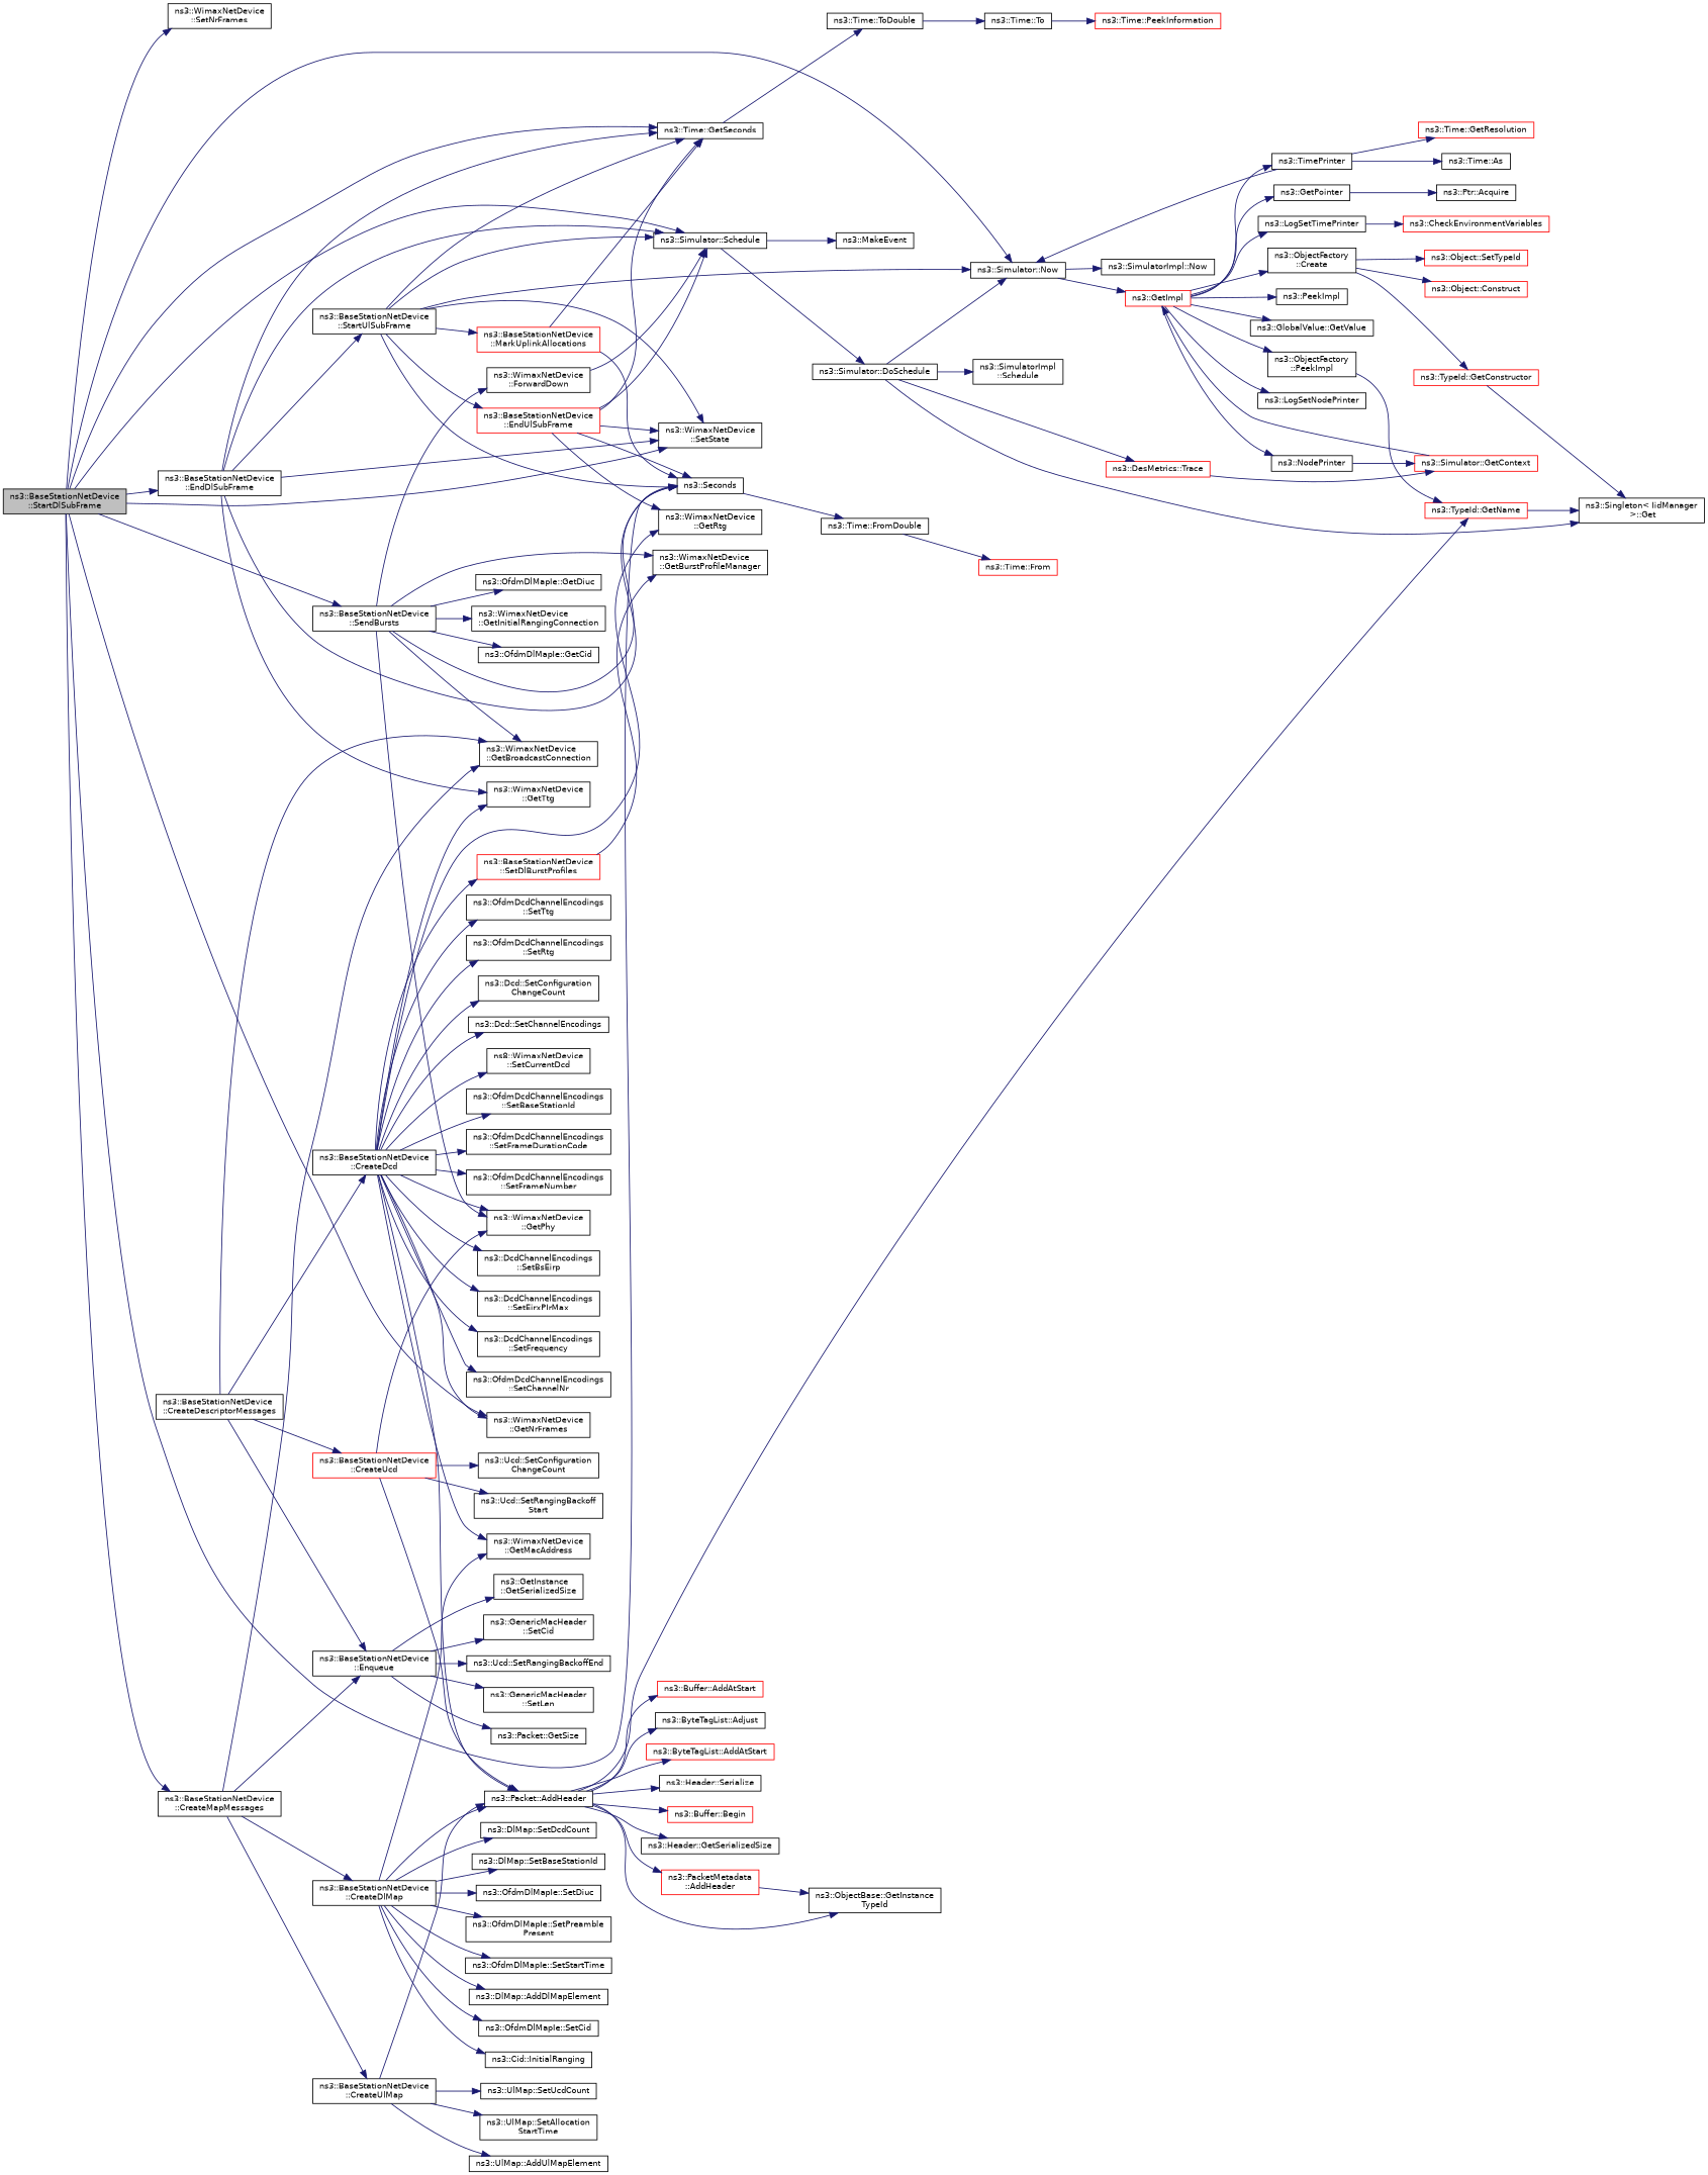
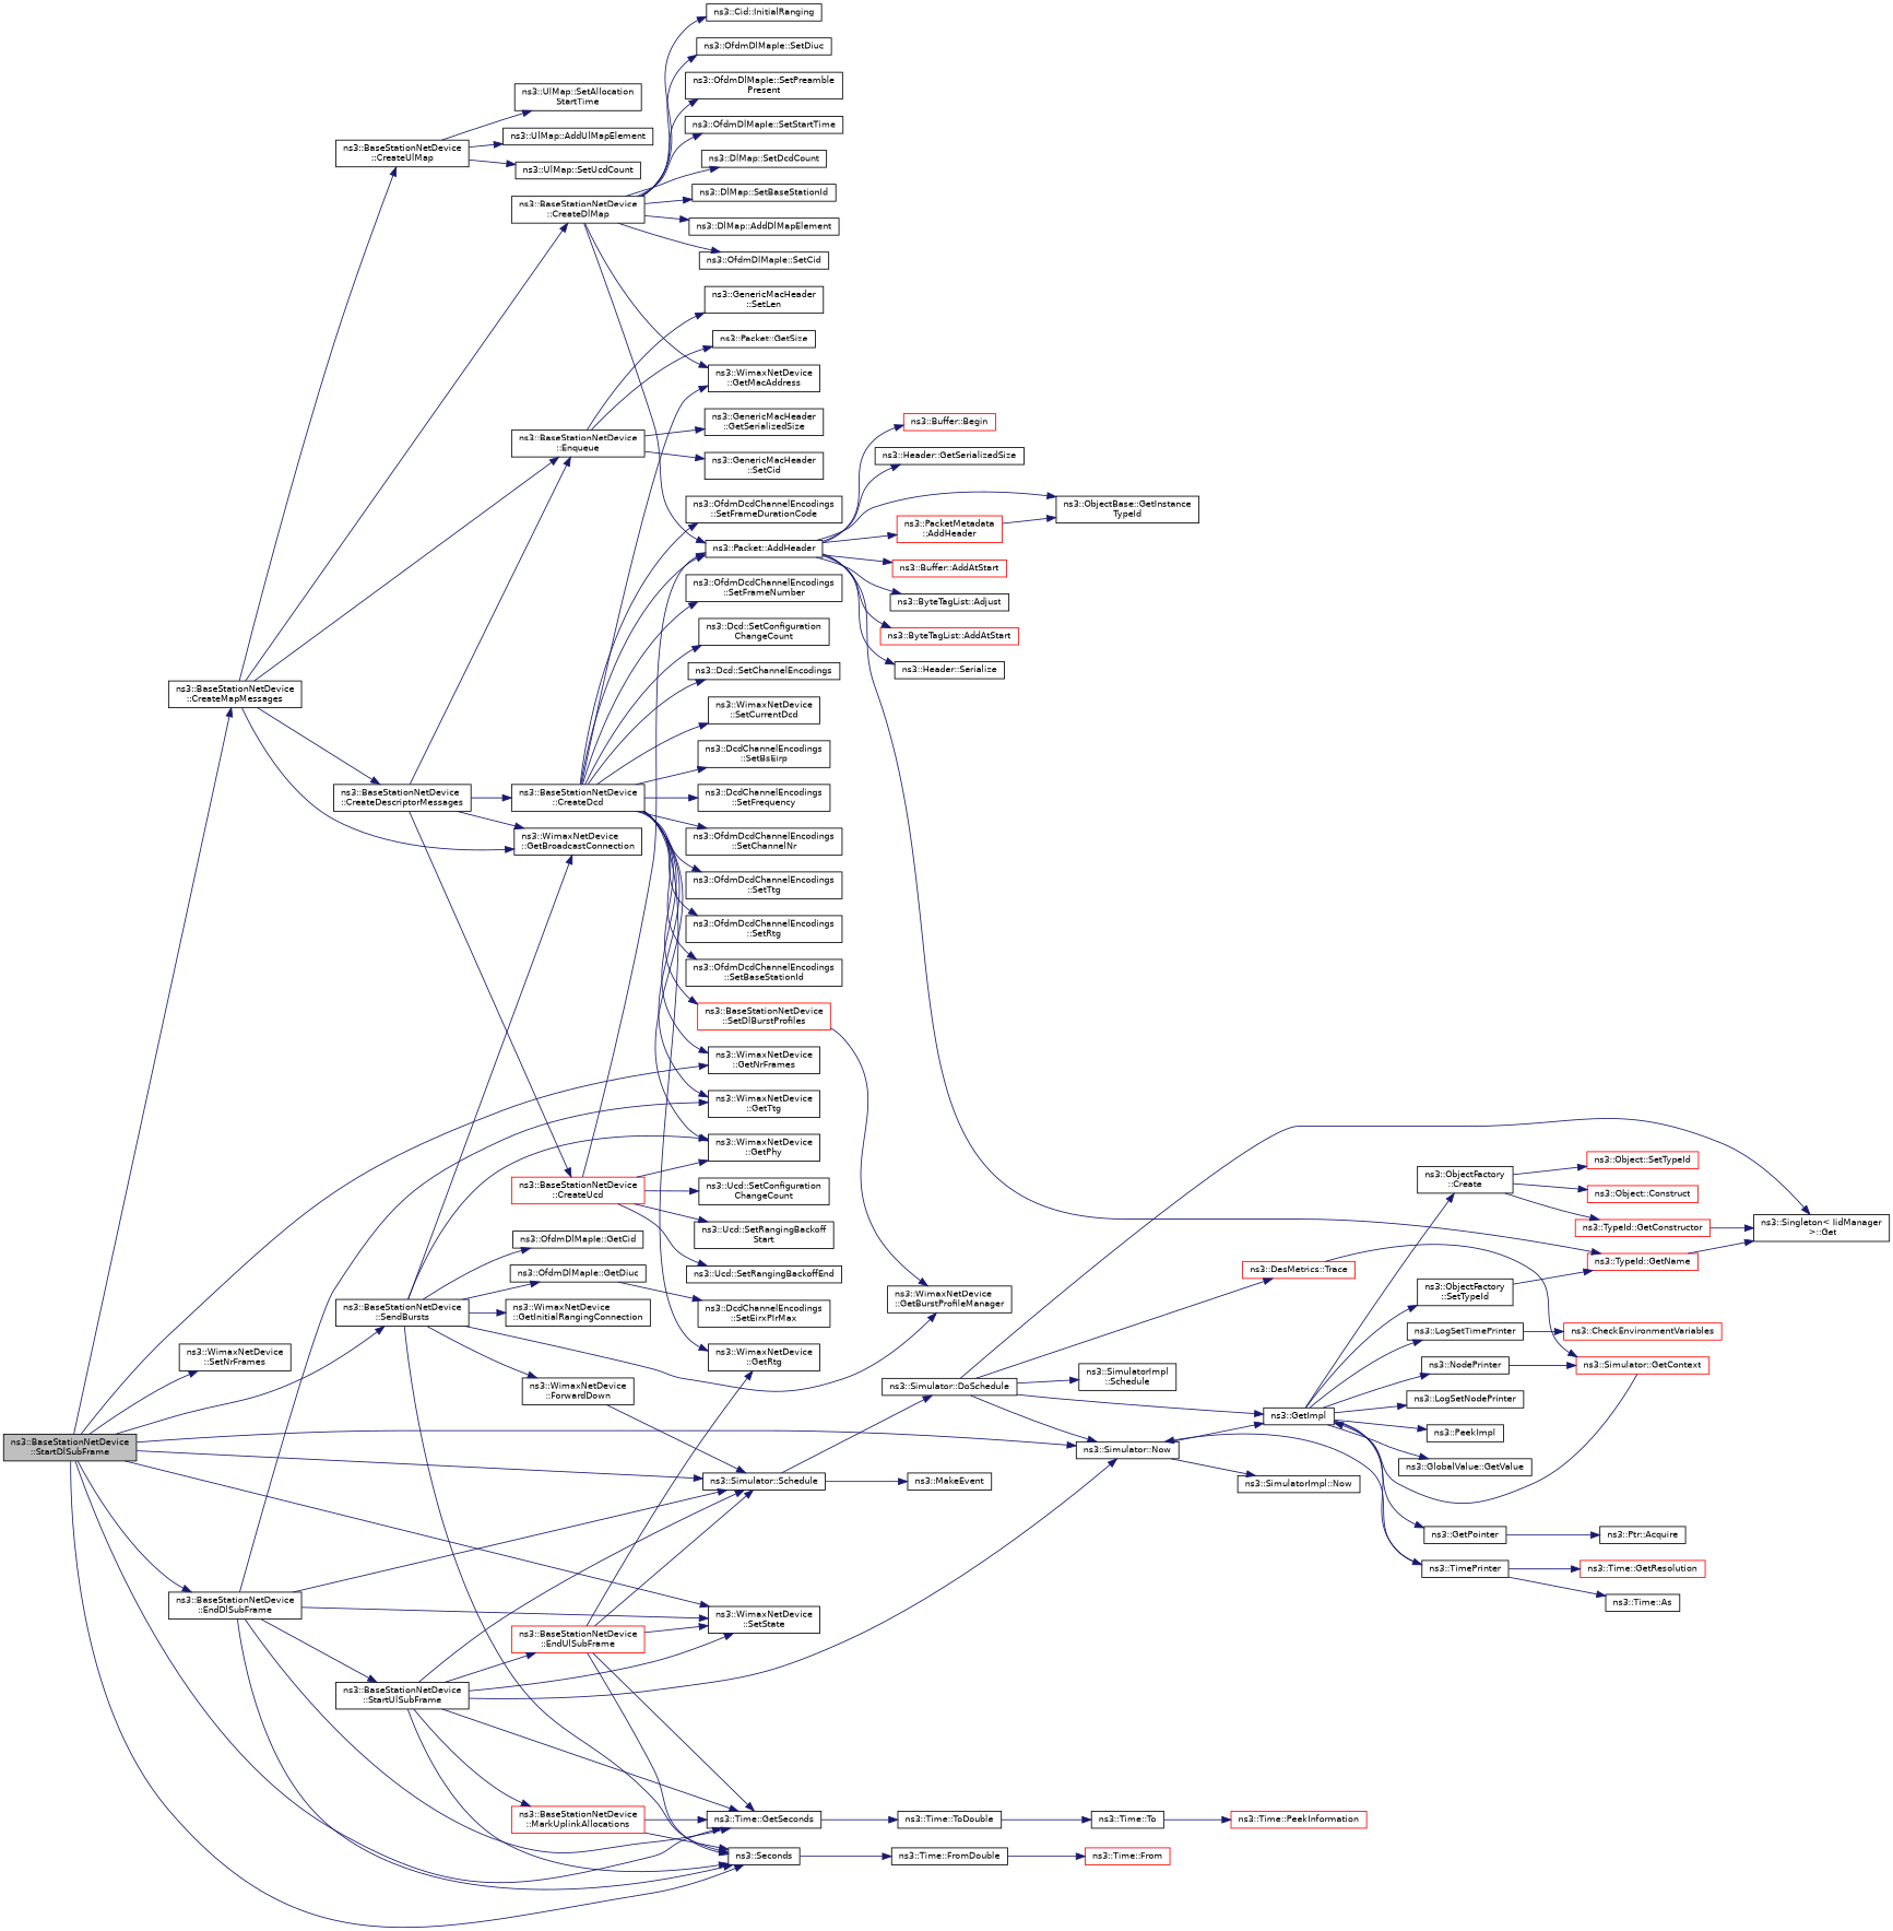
  digraph {
    rankdir=LR
    node [color=black fillcolor=white fontname=Helvetica fontsize=10 shape=record style=filled]
    edge [color=midnightblue fontname=Helvetica fontsize=10 labelfontname=Helvetica labelfontsize=10 style=solid]
    n1 [fillcolor=grey75 fontcolor=black height=0.2 label="ns3::BaseStationNetDevice\l::StartDlSubFrame" width=0.4]
    n2 [height=0.2 label="ns3::Simulator::Now" width=0.4]
    n3 [height=0.2 label="ns3::Time::GetSeconds" width=0.4]
    n4 [height=0.2 label="ns3::WimaxNetDevice\l::SetNrFrames" width=0.4]
    n5 [height=0.2 label="ns3::WimaxNetDevice\l::GetNrFrames" width=0.4]
    n6 [height=0.2 label="ns3::WimaxNetDevice\l::SetState" width=0.4]
    n7 [height=0.2 label="ns3::BaseStationNetDevice\l::CreateMapMessages" width=0.4]
    n8 [height=0.2 label="ns3::BaseStationNetDevice\l::SendBursts" width=0.4]
    n9 [height=0.2 label="ns3::Seconds" width=0.4]
    n10 [height=0.2 label="ns3::Simulator::Schedule" width=0.4]
    n11 [height=0.2 label="ns3::BaseStationNetDevice\l::EndDlSubFrame" width=0.4]
-   n12 [color=red height=0.2 label="ns3::GetImpl" width=0.4]
+   n12 [height=0.2 label="ns3::GetImpl" width=0.4]
    n13 [height=0.2 label="ns3::SimulatorImpl::Now" width=0.4]
    n14 [height=0.2 label="ns3::Time::ToDouble" width=0.4]
    n15 [height=0.2 label="ns3::BaseStationNetDevice\l::CreateDlMap" width=0.4]
    n16 [height=0.2 label="ns3::BaseStationNetDevice\l::Enqueue" width=0.4]
    n17 [height=0.2 label="ns3::WimaxNetDevice\l::GetBroadcastConnection" width=0.4]
    n18 [height=0.2 label="ns3::BaseStationNetDevice\l::CreateUlMap" width=0.4]
    n19 [height=0.2 label="ns3::BaseStationNetDevice\l::CreateDescriptorMessages" width=0.4]
    n20 [height=0.2 label="ns3::WimaxNetDevice\l::GetPhy" width=0.4]
    n21 [height=0.2 label="ns3::WimaxNetDevice\l::GetBurstProfileManager" width=0.4]
    n22 [height=0.2 label="ns3::OfdmDlMapIe::GetCid" width=0.4]
    n23 [height=0.2 label="ns3::OfdmDlMapIe::GetDiuc" width=0.4]
    n24 [height=0.2 label="ns3::WimaxNetDevice\l::GetInitialRangingConnection" width=0.4]
    n25 [height=0.2 label="ns3::WimaxNetDevice\l::ForwardDown" width=0.4]
    n26 [height=0.2 label="ns3::Time::FromDouble" width=0.4]
    n27 [height=0.2 label="ns3::Simulator::DoSchedule" width=0.4]
    n28 [height=0.2 label="ns3::MakeEvent" width=0.4]
    n29 [height=0.2 label="ns3::WimaxNetDevice\l::GetTtg" width=0.4]
    n30 [height=0.2 label="ns3::BaseStationNetDevice\l::StartUlSubFrame" width=0.4]
    n31 [height=0.2 label="ns3::PeekImpl" width=0.4]
    n32 [height=0.2 label="ns3::GlobalValue::GetValue" width=0.4]
-   n33 [height=0.2 label="ns3::ObjectFactory\l::PeekImpl" width=0.4]
+   n33 [height=0.2 label="ns3::ObjectFactory\l::SetTypeId" width=0.4]
    n34 [height=0.2 label="ns3::GetPointer" width=0.4]
    n35 [height=0.2 label="ns3::ObjectFactory\l::Create" width=0.4]
    n36 [height=0.2 label="ns3::LogSetTimePrinter" width=0.4]
    n37 [height=0.2 label="ns3::TimePrinter" width=0.4]
    n38 [height=0.2 label="ns3::LogSetNodePrinter" width=0.4]
    n39 [height=0.2 label="ns3::NodePrinter" width=0.4]
    n40 [color=red height=0.2 label="ns3::TypeId::GetName" width=0.4]
    n41 [height=0.2 label="ns3::Ptr::Acquire" width=0.4]
    n42 [color=red height=0.2 label="ns3::TypeId::GetConstructor" width=0.4]
    n43 [color=red height=0.2 label="ns3::Object::SetTypeId" width=0.4]
    n44 [color=red height=0.2 label="ns3::Object::Construct" width=0.4]
    n45 [color=red height=0.2 label="ns3::CheckEnvironmentVariables" width=0.4]
    n46 [color=red height=0.2 label="ns3::Time::GetResolution" width=0.4]
    n47 [height=0.2 label="ns3::Time::As" width=0.4]
    n48 [color=red height=0.2 label="ns3::Simulator::GetContext" width=0.4]
    n49 [height=0.2 label="ns3::Singleton\< IidManager\l \>::Get" width=0.4]
    n50 [height=0.2 label="ns3::Time::To" width=0.4]
    n51 [color=red height=0.2 label="ns3::Time::PeekInformation" width=0.4]
    n52 [height=0.2 label="ns3::DlMap::SetDcdCount" width=0.4]
    n53 [height=0.2 label="ns3::DlMap::SetBaseStationId" width=0.4]
    n54 [height=0.2 label="ns3::WimaxNetDevice\l::GetMacAddress" width=0.4]
    n55 [height=0.2 label="ns3::DlMap::AddDlMapElement" width=0.4]
    n56 [height=0.2 label="ns3::OfdmDlMapIe::SetCid" width=0.4]
    n57 [height=0.2 label="ns3::Cid::InitialRanging" width=0.4]
    n58 [height=0.2 label="ns3::OfdmDlMapIe::SetDiuc" width=0.4]
    n59 [height=0.2 label="ns3::OfdmDlMapIe::SetPreamble\lPresent" width=0.4]
    n60 [height=0.2 label="ns3::OfdmDlMapIe::SetStartTime" width=0.4]
    n61 [height=0.2 label="ns3::Packet::AddHeader" width=0.4]
    n62 [height=0.2 label="ns3::GenericMacHeader\l::SetLen" width=0.4]
    n63 [height=0.2 label="ns3::Packet::GetSize" width=0.4]
-   n64 [height=0.2 label="ns3::GetInstance\l::GetSerializedSize" width=0.4]
+   n64 [height=0.2 label="ns3::GenericMacHeader\l::GetSerializedSize" width=0.4]
    n65 [height=0.2 label="ns3::GenericMacHeader\l::SetCid" width=0.4]
    n66 [height=0.2 label="ns3::UlMap::SetUcdCount" width=0.4]
    n67 [height=0.2 label="ns3::UlMap::SetAllocation\lStartTime" width=0.4]
    n68 [height=0.2 label="ns3::UlMap::AddUlMapElement" width=0.4]
    n69 [height=0.2 label="ns3::BaseStationNetDevice\l::CreateDcd" width=0.4]
    n70 [color=red height=0.2 label="ns3::BaseStationNetDevice\l::CreateUcd" width=0.4]
    n71 [height=0.2 label="ns3::Header::GetSerializedSize" width=0.4]
    n72 [height=0.2 label="ns3::ObjectBase::GetInstance\lTypeId" width=0.4]
    n73 [color=red height=0.2 label="ns3::Buffer::AddAtStart" width=0.4]
    n74 [height=0.2 label="ns3::ByteTagList::Adjust" width=0.4]
    n75 [color=red height=0.2 label="ns3::ByteTagList::AddAtStart" width=0.4]
    n76 [height=0.2 label="ns3::Header::Serialize" width=0.4]
    n77 [color=red height=0.2 label="ns3::Buffer::Begin" width=0.4]
    n78 [color=red height=0.2 label="ns3::PacketMetadata\l::AddHeader" width=0.4]
    n79 [height=0.2 label="ns3::DcdChannelEncodings\l::SetBsEirp" width=0.4]
    n80 [height=0.2 label="ns3::DcdChannelEncodings\l::SetEirxPIrMax" width=0.4]
    n81 [height=0.2 label="ns3::DcdChannelEncodings\l::SetFrequency" width=0.4]
    n82 [height=0.2 label="ns3::OfdmDcdChannelEncodings\l::SetChannelNr" width=0.4]
    n83 [height=0.2 label="ns3::OfdmDcdChannelEncodings\l::SetTtg" width=0.4]
    n84 [height=0.2 label="ns3::OfdmDcdChannelEncodings\l::SetRtg" width=0.4]
    n85 [height=0.2 label="ns3::WimaxNetDevice\l::GetRtg" width=0.4]
    n86 [height=0.2 label="ns3::OfdmDcdChannelEncodings\l::SetBaseStationId" width=0.4]
    n87 [height=0.2 label="ns3::OfdmDcdChannelEncodings\l::SetFrameDurationCode" width=0.4]
    n88 [height=0.2 label="ns3::OfdmDcdChannelEncodings\l::SetFrameNumber" width=0.4]
    n89 [height=0.2 label="ns3::Dcd::SetConfiguration\lChangeCount" width=0.4]
    n90 [height=0.2 label="ns3::Dcd::SetChannelEncodings" width=0.4]
    n91 [color=red height=0.2 label="ns3::BaseStationNetDevice\l::SetDlBurstProfiles" width=0.4]
-   n92 [height=0.2 label="ns8::WimaxNetDevice\l::SetCurrentDcd" width=0.4]
+   n92 [height=0.2 label="ns3::WimaxNetDevice\l::SetCurrentDcd" width=0.4]
    n93 [height=0.2 label="ns3::Ucd::SetConfiguration\lChangeCount" width=0.4]
    n94 [height=0.2 label="ns3::Ucd::SetRangingBackoff\lStart" width=0.4]
    n95 [height=0.2 label="ns3::Ucd::SetRangingBackoffEnd" width=0.4]
    n96 [color=red height=0.2 label="ns3::Time::From" width=0.4]
    n97 [color=red height=0.2 label="ns3::DesMetrics::Trace" width=0.4]
    n98 [height=0.2 label="ns3::SimulatorImpl\l::Schedule" width=0.4]
    n99 [color=red height=0.2 label="ns3::BaseStationNetDevice\l::MarkUplinkAllocations" width=0.4]
    n100 [color=red height=0.2 label="ns3::BaseStationNetDevice\l::EndUlSubFrame" width=0.4]
    n1 -> n2
    n1 -> n3
    n1 -> n4
    n1 -> n5
    n1 -> n6
    n1 -> n7
    n1 -> n8
    n1 -> n9
    n1 -> n10
    n1 -> n11
    n2 -> n12
    n2 -> n13
    n3 -> n14
    n7 -> n15
    n7 -> n16
    n7 -> n17
    n7 -> n18
+   n7 -> n19
    n8 -> n9
    n8 -> n17
    n8 -> n20
    n8 -> n21
    n8 -> n22
    n8 -> n23
    n8 -> n24
    n8 -> n25
    n9 -> n26
    n10 -> n27
    n10 -> n28
    n11 -> n3
    n11 -> n6
    n11 -> n9
    n11 -> n10
    n11 -> n29
    n11 -> n30
    n12 -> n31
    n12 -> n32
    n12 -> n33
    n12 -> n34
    n12 -> n35
    n12 -> n36
    n12 -> n37
    n12 -> n38
    n12 -> n39
    n14 -> n50
    n15 -> n52
    n15 -> n53
    n15 -> n54
    n15 -> n55
    n15 -> n56
    n15 -> n57
    n15 -> n58
    n15 -> n59
    n15 -> n60
    n15 -> n61
    n16 -> n62
    n16 -> n63
    n16 -> n64
    n16 -> n65
-   n18 -> n61
    n18 -> n66
    n18 -> n67
    n18 -> n68
    n19 -> n16
    n19 -> n17
    n19 -> n69
    n19 -> n70
    n25 -> n10
    n26 -> n96
    n27 -> n2
+   n27 -> n12
    n27 -> n49
    n27 -> n97
    n27 -> n98
    n30 -> n2
    n30 -> n3
    n30 -> n6
    n30 -> n9
    n30 -> n10
    n30 -> n99
    n30 -> n100
    n33 -> n40
    n34 -> n41
    n35 -> n42
    n35 -> n43
    n35 -> n44
    n36 -> n45
    n37 -> n2
    n37 -> n46
    n37 -> n47
    n39 -> n48
    n40 -> n49
    n42 -> n49
    n48 -> n12
    n50 -> n51
    n61 -> n40
    n61 -> n71
    n61 -> n72
    n61 -> n73
    n61 -> n74
    n61 -> n75
    n61 -> n76
    n61 -> n77
    n61 -> n78
    n69 -> n5
    n69 -> n20
    n69 -> n29
    n69 -> n54
    n69 -> n61
    n69 -> n79
-   n69 -> n80
+   n23 -> n80
    n69 -> n81
    n69 -> n82
    n69 -> n83
    n69 -> n84
    n69 -> n85
    n69 -> n86
    n69 -> n87
    n69 -> n88
    n69 -> n89
    n69 -> n90
    n69 -> n91
    n69 -> n92
    n70 -> n20
    n70 -> n61
    n70 -> n93
    n70 -> n94
-   n16 -> n95
+   n70 -> n95
    n78 -> n72
    n91 -> n21
    n97 -> n48
    n99 -> n3
    n99 -> n9
    n100 -> n3
    n100 -> n6
    n100 -> n9
    n100 -> n10
    n100 -> n85
  }
